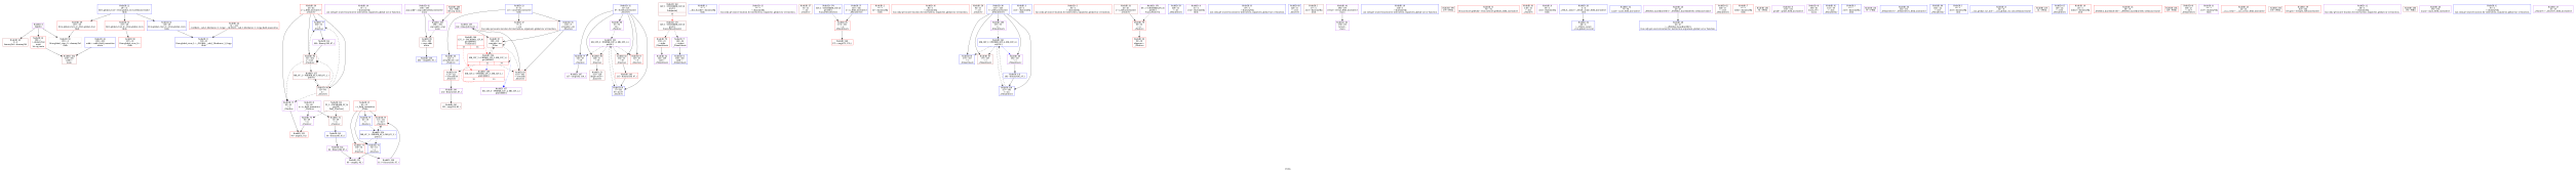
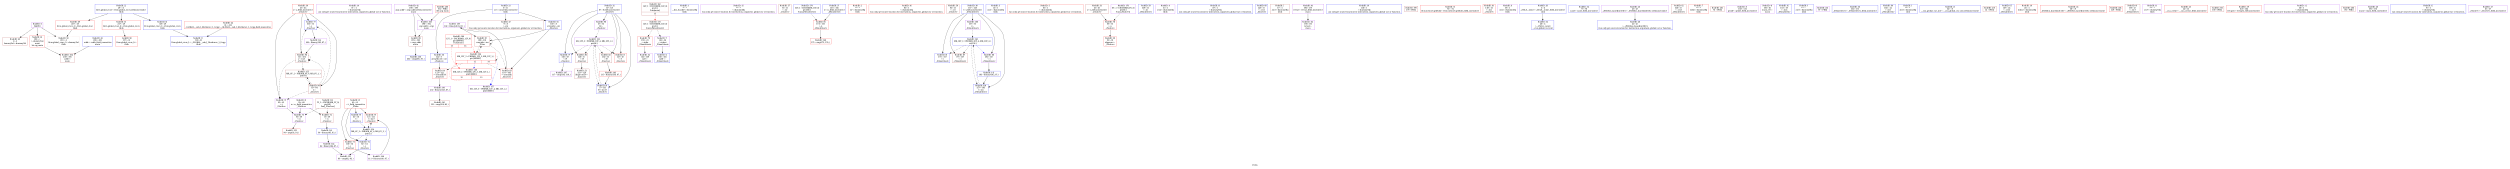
  digraph {
    fontname="Noto Serif"
    label=SVFG
    node [color=blue fontname="Noto Serif" shape=record]
    edge [fontname="Noto Serif" style=solid]
    n1 [color=purple label="{NodeID: 0\nNullPtr}"]
    n2 [color=brown label="{NodeID: 45\n2\<--3\ndummyVal\<--dummyVal\n}"]
    n3 [color=red label="{NodeID: 46\n195\<--3\n\<--dummyVal\nmain\n1st arg main }"]
    n4 [color=brown label="{NodeID: 92\n219\<--3\nllvm.global_ctors_2\<--dummyVal\nGlob }" style=dotted]
    n5 [color=brown label="{NodeID: 104\n200\<--195\n.addr\<--\nmain\n}"]
    n6 [color=red label="{NodeID: 97\n61\<--111\ni\<--inc7\n_Z5solvev\n}"]
    n7 [label="{NodeID: 154\nMR_4V_3 = PHI(MR_4V_4, MR_4V_2, )\npts\{62 \}\n}"]
    n8 [label="{NodeID: 74\n82\<--61\n\<--i\n_Z5solvev\n}"]
    n9 [color=red label="{NodeID: 75\n110\<--61\n\<--i\n_Z5solvev\n}"]
    n10 [color=purple label="{NodeID: 151\n88 = cmp(82, 86, )\n}"]
    n11 [color=purple label="{NodeID: 146\n111 = Binary(110, 87, )\n}"]
    n12 [color=purple label="{NodeID: 14\n71\<--1\n\<--dummyObj\nCan only get source location for instruction, argument, global var or function.}"]
    n13 [color=purple label="{NodeID: 28\n59\<--60\nn\<--n_field_insensitive\n_Z5solvev\n}"]
    n14 [color=brown label="{NodeID: 72\n83\<--59\n\<--n\n_Z5solvev\n}"]
    n15 [color=purple label="{NodeID: 73\n93\<--59\n\<--n\n_Z5solvev\n}"]
    n16 [label="{NodeID: 140\n84 = Binary(85, 83, )\n}"]
    n17 [color=red label="{NodeID: 152\n94 = cmp(92, 93, )\n}"]
    n18 [color=purple label="{NodeID: 144\n86 = Binary(84, 87, )\n}"]
    n19 [color=purple label="{NodeID: 42\n198\<--199\nargc.addr\<--argc.addr_field_insensitive\nmain\n}"]
    n20 [color=brown label="{NodeID: 89\n205\<--198\n\<--argc.addr\nmain\n}"]
    n21 [color=purple label="{NodeID: 103\n198\<--194\nargc.addr\<--argc\nmain\n}"]
    n22 [label="{NodeID: 150\n206 = cmp(205, 87, )\n}"]
    n23 [color=purple label="{NodeID: 139\n102 = Binary(101, 87, )\n}"]
    n24 [color=brown label="{NodeID: 95\n100\<--102\narrayidx\<--inc\n_Z5inc\n}"]
    n25 [color=red label="{NodeID: 156\nMR_12V_2 = PHI(MR_12V_3, MR_12V_1, )\npts\{100000 \}\n|{|<s4>12|<s5>14}}"]
    n26 [color=red label="{NodeID: 83\n101\<--100\n\<--arrayidx\n_Z5solvev\n}"]
    n27 [color=red label="{NodeID: 84\n123\<--122\n\<--arrayidx14\n_Z5solvev\n}"]
    n28 [color=red label="{NodeID: 160\nMR_12V_2 = PHI(MR_12V_3, MR_12V_1, )\npts\{100000 \}\n|{<s0>12|<s1>13}}"]
    n29 [color=purple label="{NodeID: 157\nMR_12V_3 = PHI(MR_12V_4, MR_12V_2, )\npts\{100000 \}\n}"]
    n30 [label="{NodeID: 56\n122\<--8\narrayidx14\<--cnt\n_Z5solvev\n}"]
    n31 [color=purple label="{NodeID: 141\n124 = Binary(123, 87, )\n}"]
    n32 [color=brown label="{NodeID: 149\n125 = cmp(124, 80, )\n}"]
    n33 [color=purple label="{NodeID: 153\nMR_10V_3 = PHI(MR_10V_4, MR_10V_2, )\npts\{68 \}\n}"]
    n34 [label="{NodeID: 79\n116\<--67\n\<--i9\n_Z5solvev\n}"]
    n35 [color=brown label="{NodeID: 80\n120\<--67\n\<--i9\n_Z5solvev\n}"]
    n36 [color=red label="{NodeID: 81\n127\<--67\n\<--i9\n_Z5solvev\n}"]
    n37 [color=brown label="{NodeID: 82\n134\<--67\n\<--i9\n_Z5solvev\n}"]
    n38 [label="{NodeID: 99\n67\<--135\ni9\<--inc17\n_Z5solvev\n}"]
    n39 [color=purple label="{NodeID: 147\n117 = cmp(116, 118, )\n}"]
    n40 [color=brown label="{NodeID: 51\n121\<--120\nidxprom13\<--\n_Z2solvev\n}"]
    n41 [color=red label="{NodeID: 143\n135 = Binary(134, 87, )\n}"]
    n42 [color=red label="{NodeID: 70\n159\<--21\n\<--stdin\n_Z9multitestv\n}"]
    n43 [color=purple label="{NodeID: 52\n162\<--159\ncall\<--\n_Z9multitestv\n}"]
    n44 [color=brown label="{NodeID: 167\n2V_1 = ENCHI(MR_2V_0)\npts\{60 \}\nFun[_Z5solvev]}" style=double]
    n45 [label="{NodeID: 1\n7\<--1\n__dso_handle\<--dummyObj\nGlob }"]
    n46 [color=purple label="{NodeID: 98\n67\<--80\ni9\<--\n_Z5solvev\n}"]
    n47 [color=purple label="{NodeID: 15\n72\<--1\n\<--dummyObj\nCan only get source location for instruction, argument, global var or function.}"]
    n48 [color=red label="{NodeID: 29\n61\<--62\ni\<--i_field_insensitive\n_Z5dso\n}"]
    n49 [label="{NodeID: 93\n61\<--80\ni\<--\n_Z5solvev\n}"]
    n50 [label="{NodeID: 43\n200\<--201\n.addr\<--.addr_field_insensitive\nmain\n}"]
    n51 [color=brown label="{NodeID: 57\n75\<--11\n\<--.str\n_Z5solvev\n}"]
    n52 [color=purple label="{NodeID: 71\n165\<--26\n\<--stdout\n_Z9multitestv\n}"]
    n53 [label="{NodeID: 53\n168\<--165\ncall1\<--\n_Z9multitestv\n}"]
    n54 [color=red label="{NodeID: 85\n174\<--155\n\<--n\n_Z9multitestv\n}"]
    n55 [color=red label="{NodeID: 148\n175 = cmp(173, 174, )\n}"]
    n56 [color=red label="{NodeID: 2\n11\<--1\n.str\<--dummyObj\nGlob }"]
    n57 [color=red label="{NodeID: 16\n80\<--1\n\<--dummyObj\nCan only get source location for instruction, argument, global var or function.}"]
    n58 [color=red label="{NodeID: 30\n63\<--64\nj\<--j_field_insensitive\n_Z5solvev\n}"]
    n59 [color=purple label="{NodeID: 76\n92\<--63\n\<--j\n_Z5solvev\n}"]
    n60 [label="{NodeID: 77\n105\<--63\n\<--j\n_Z5solvev\n}"]
    n61 [color=brown label="{NodeID: 94\n63\<--80\nj\<--\n_Z5solvev\n}"]
    n62 [color=brown label="{NodeID: 96\n63\<--106\nj\<--inc5\n_Z5solvev\n}"]
    n63 [color=purple label="{NodeID: 142\n106 = Binary(105, 87, )\n}"]
    n64 [color=brown label="{NodeID: 155\nMR_6V_2 = PHI(MR_6V_4, MR_6V_1, )\npts\{64 \}\n}"]
    n65 [color=red label="{NodeID: 44\n31\<--213\n_GLOBAL__sub_I_Merkurev_1_0.cpp\<--_GLOBAL__sub_I_Merkurev_1_0.cpp_field_insensitive\n}"]
    n66 [label="{NodeID: 91\n218\<--31\nllvm.global_ctors_1\<--_GLOBAL__sub_I_Merkurev_1_0.cpp\nGlob }"]
    n67 [color=brown label="{NodeID: 58\n96\<--11\n\<--.str\n_Z5solvev\n}"]
    n68 [label="{NodeID: 86\n173\<--157\n\<--i\n_Z9multitestv\n}"]
    n69 [label="{NodeID: 3\n13\<--1\n.str.1\<--dummyObj\nGlob }"]
    n70 [color=purple label="{NodeID: 100\n157\<--87\ni\<--\n_Z9multitestv\n}"]
    n71 [label="{NodeID: 161\nMR_18V_3 = PHI(MR_18V_4, MR_18V_2, )\npts\{158 \}\n}"]
    n72 [color=brown label="{NodeID: 87\n177\<--157\n\<--i\n_Z9multitestv\n}"]
    n73 [label="{NodeID: 101\n157\<--183\ni\<--inc\n_Z9multitestv\n}"]
    n74 [color=purple label="{NodeID: 88\n182\<--157\n\<--i\n_Z9multitestv\n}"]
    n75 [label="{NodeID: 145\n183 = Binary(182, 87, )\n}"]
    n76 [color=red label="{NodeID: 17\n85\<--1\n\<--dummyObj\nCan only get source location for instruction, argument, global var or function.}"]
    n77 [color=brown label="{NodeID: 31\n65\<--66\nx\<--x_field_insensitive\n_Z5solvev\n}"]
    n78 [color=red label="{NodeID: 78\n98\<--65\n\<--x\n_Z5solvev\n}"]
    n79 [color=red label="{NodeID: 50\n99\<--98\nidxprom\<--\n_Z5solvev\n}"]
    n80 [label="{NodeID: 59\n169\<--11\n\<--.str\n_Z9multitestv\n}"]
    n81 [color=purple label="{NodeID: 170\n8V_1 = ENCHI(MR_8V_0)\npts\{66 \}\nFun[_Z5solvev]}" style=double]
    n82 [color=purple label="{NodeID: 4\n15\<--1\n.str.2\<--dummyObj\nGlob }"]
    n83 [label="{NodeID: 18\n87\<--1\n\<--dummyObj\nCan only get source location for instruction, argument, global var or function.}"]
    n84 [label="{NodeID: 32\n67\<--68\ni9\<--i9_field_insensitive\n_Z5solvev\n}"]
    n85 [label="{NodeID: 60\n128\<--13\n\<--.str.1\n_Z5solvev\n}"]
    n86 [color=brown label="{NodeID: 5\n17\<--1\n.str.3\<--dummyObj\nGlob }"]
    n87 [color=purple label="{NodeID: 102\n196\<--80\nretval\<--\nmain\n}"]
    n88 [label="{NodeID: 19\n118\<--1\n\<--dummyObj\nCan only get source location for instruction, argument, global var or function.}"]
    n89 [color=brown label="{NodeID: 199\n179 = PHI()\n}"]
    n90 [color=red label="{NodeID: 33\n73\<--74\nllvm.memset.p0i8.i64\<--llvm.memset.p0i8.i64_field_insensitive\n}"]
    n91 [color=brown label="{NodeID: 47\n9\<--8\n\<--cnt\nCan only get source location for instruction, argument, global var or function.}"]
    n92 [color=red label="{NodeID: 61\n138\<--15\n\<--.str.2\n_Z5solvev\n}"]
    n93 [color=purple label="{NodeID: 6\n19\<--1\n.str.4\<--dummyObj\nGlob }"]
    n94 [label="{NodeID: 20\n4\<--6\n_ZStL8__ioinit\<--_ZStL8__ioinit_field_insensitive\nGlob }"]
    n95 [label="{NodeID: 54\n40\<--4\n\<--_ZStL8__ioinit\n__cxx_global_var_init\n}"]
    n96 [color=red label="{NodeID: 200\n192 = PHI()\n0th arg main }"]
    n97 [label="{NodeID: 34\n77\<--78\nscanf\<--scanf_field_insensitive\n}"]
    n98 [label="{NodeID: 48\n42\<--43\n\<--_ZNSt8ios_base4InitD1Ev\nCan only get source location for instruction, argument, global var or function.}"]
    n99 [color=brown label="{NodeID: 62\n160\<--17\n\<--.str.3\n_Z9multitestv\n}"]
    n100 [color=brown label="{NodeID: 173\n14V_1 = ENCHI(MR_14V_0)\npts\{1 \}\nFun[_Z9multitestv]}" style=double]
    n101 [color=red label="{NodeID: 90\n217\<--30\nllvm.global_ctors_0\<--\nGlob }"]
    n102 [color=red label="{NodeID: 7\n21\<--1\nstdin\<--dummyObj\nGlob }"]
    n103 [label="{NodeID: 21\n8\<--10\ncnt\<--cnt_field_insensitive\nGlob }"]
    n104 [label="{NodeID: 55\n100\<--8\narrayidx\<--cnt\n_Z5solvev\n}"]
    n105 [color=brown label="{NodeID: 201\n76 = PHI()\n}"]
    n106 [color=purple label="{NodeID: 35\n130\<--131\nprintf\<--printf_field_insensitive\n}"]
    n107 [color=purple label="{NodeID: 49\n193\<--80\nmain_ret\<--\nmain\n}"]
    n108 [label="{NodeID: 63\n161\<--19\n\<--.str.4\n_Z9multitestv\n}"]
    n109 [label="{NodeID: 174\n16V_1 = ENCHI(MR_16V_0)\npts\{156 \}\nFun[_Z9multitestv]}" style=double]
    n110 [label="{NodeID: 8\n22\<--1\n.str.5\<--dummyObj\nGlob }"]
    n111 [label="{NodeID: 22\n29\<--33\nllvm.global_ctors\<--llvm.global_ctors_field_insensitive\nGlob }"]
    n112 [color=red label="{NodeID: 67\n217\<--29\nllvm.global_ctors_0\<--llvm.global_ctors\nGlob }"]
    n113 [label="{NodeID: 68\n218\<--29\nllvm.global_ctors_1\<--llvm.global_ctors\nGlob }"]
    n114 [color=red label="{NodeID: 69\n219\<--29\nllvm.global_ctors_2\<--llvm.global_ctors\nGlob }"]
    n115 [color=purple label="{NodeID: 202\n97 = PHI()\n}"]
    n116 [label="{NodeID: 36\n152\<--153\n_Z9multitestv\<--_Z9multitestv_field_insensitive\n}"]
    n117 [label="{NodeID: 64\n166\<--22\n\<--.str.5\n_Z9multitestv\n}"]
    n118 [label="{NodeID: 9\n24\<--1\n.str.6\<--dummyObj\nGlob }"]
    n119 [label="{NodeID: 23\n34\<--35\n__cxx_global_var_init\<--__cxx_global_var_init_field_insensitive\n}"]
    n120 [color=brown label="{NodeID: 203\n41 = PHI()\n}"]
    n121 [label="{NodeID: 37\n155\<--156\nn\<--n_field_insensitive\n_Z9multitestv\n}"]
    n122 [label="{NodeID: 65\n167\<--24\n\<--.str.6\n_Z9multitestv\n}"]
    n123 [color=brown label="{NodeID: 162\n14V_1 = ENCHI(MR_14V_0)\npts\{1 \}\nFun[main]|{<s0>13}}" style=double]
    n124 [color=red label="{NodeID: 10\n26\<--1\nstdout\<--dummyObj\nGlob }"]
    n125 [color=red label="{NodeID: 24\n38\<--39\n_ZNSt8ios_base4InitC1Ev\<--_ZNSt8ios_base4InitC1Ev_field_insensitive\n}"]
    n126 [color=red label="{NodeID: 204\n129 = PHI()\n}"]
    n127 [label="{NodeID: 38\n157\<--158\ni\<--i_field_insensitive\n_Z9multitestv\n}"]
    n128 [color=brown label="{NodeID: 66\n178\<--27\n\<--.str.7\n_Z9multitestv\n}"]
    n129 [color=purple label="{NodeID: 11\n27\<--1\n.str.7\<--dummyObj\nGlob }"]
    n130 [color=red label="{NodeID: 25\n44\<--45\n__cxa_atexit\<--__cxa_atexit_field_insensitive\n}"]
    n131 [color=brown label="{NodeID: 205\n139 = PHI()\n}"]
    n132 [color=red label="{NodeID: 39\n163\<--164\nfreopen\<--freopen_field_insensitive\n}"]
    n133 [color=purple label="{NodeID: 12\n30\<--1\n\<--dummyObj\nCan only get source location for instruction, argument, global var or function.}"]
    n134 [color=purple label="{NodeID: 26\n43\<--49\n_ZNSt8ios_base4InitD1Ev\<--_ZNSt8ios_base4InitD1Ev_field_insensitive\n}"]
    n135 [color=brown label="{NodeID: 206\n170 = PHI()\n}"]
    n136 [color=purple label="{NodeID: 40\n191\<--192\nmain\<--main_field_insensitive\n}"]
    n137 [label="{NodeID: 13\n70\<--1\n\<--dummyObj\nCan only get source location for instruction, argument, global var or function.}"]
    n138 [color=purple label="{NodeID: 27\n56\<--57\n_Z5solvev\<--_Z5solvev_field_insensitive\n}"]
    n139 [color=purple label="{NodeID: 41\n196\<--197\nretval\<--retval_field_insensitive\nmain\n}"]
    n140 [color=red label="{NodeID: 166\n12V_1 = ENCHI(MR_12V_0)\npts\{100000 \}\nFun[main]|{<s0>13|<s1>14}}" style=double]
    n1 -> n2
    n1 -> n3
    n1 -> n4
    n3 -> n5
    n6 -> n7 [style=dashed]
    n7 -> n6 [style=dashed]
    n7 -> n8 [style=dashed]
    n7 -> n9 [style=dashed]
    n8 -> n10
    n9 -> n11
    n11 -> n6
    n13 -> n14
    n13 -> n15
    n14 -> n16
    n15 -> n17
    n16 -> n18
    n18 -> n10
    n19 -> n20
    n19 -> n21
    n20 -> n22
    n21 -> n20 [style=dashed]
    n23 -> n24
    n24 -> n24 [style=dashed]
    n24 -> n25 [style=dashed]
    n24 -> n26 [style=dashed]
    n25 -> n24 [style=dashed]
    n25 -> n25 [style=dashed]
    n25 -> n26 [style=dashed]
    n25 -> n27 [style=dashed]
    n25 -> n28 [color=blue style=dashed tailport=s4]
    n25 -> n29 [color=blue style=dashed tailport=s5]
    n26 -> n23
    n27 -> n31
    n28 -> n25 [color=red style=dashed tailport=s0]
    n28 -> n29 [color=blue style=dashed tailport=s1]
    n30 -> n27
    n31 -> n32
    n33 -> n34 [style=dashed]
    n33 -> n35 [style=dashed]
    n33 -> n36 [style=dashed]
    n33 -> n37 [style=dashed]
    n33 -> n38 [style=dashed]
    n34 -> n39
    n35 -> n40
    n37 -> n41
    n38 -> n33 [style=dashed]
    n41 -> n38
    n42 -> n43
    n44 -> n14 [style=dashed]
    n44 -> n15 [style=dashed]
    n46 -> n33 [style=dashed]
    n48 -> n6
    n48 -> n8
    n48 -> n9
    n48 -> n49
    n49 -> n7 [style=dashed]
    n50 -> n5
    n52 -> n53
    n54 -> n55
    n58 -> n59
    n58 -> n60
    n58 -> n61
    n58 -> n62
-   n59 -> n17
+   n59 -> n15
    n60 -> n63
    n61 -> n59 [style=dashed]
    n61 -> n60 [style=dashed]
    n61 -> n62 [style=dashed]
    n61 -> n64 [style=dashed]
    n62 -> n59 [style=dashed]
    n62 -> n60 [style=dashed]
    n62 -> n62 [style=dashed]
    n62 -> n64 [style=dashed]
    n63 -> n62
    n64 -> n61 [style=dashed]
    n65 -> n66
    n70 -> n71 [style=dashed]
    n71 -> n68 [style=dashed]
    n71 -> n72 [style=dashed]
    n71 -> n73 [style=dashed]
    n71 -> n74 [color=blue style=dashed]
    n73 -> n71 [style=dashed]
    n74 -> n75
    n75 -> n73
    n77 -> n78
    n78 -> n79
    n81 -> n78 [style=dashed]
    n84 -> n34
    n84 -> n35
    n84 -> n36
    n84 -> n37
    n84 -> n38
    n84 -> n46
    n94 -> n95
    n96 -> n21
    n100 -> n42 [style=dashed]
    n100 -> n52 [style=dashed]
    n103 -> n30
    n103 -> n91
    n103 -> n104
    n104 -> n24
    n104 -> n26
    n109 -> n54 [style=dashed]
    n111 -> n112
    n111 -> n113
    n111 -> n114
    n112 -> n101
    n113 -> n66
    n114 -> n4
    n121 -> n54
    n123 -> n100 [color=red style=dashed tailport=s0]
    n127 -> n68
    n127 -> n70
    n127 -> n72
    n127 -> n73
    n127 -> n74
    n134 -> n98
    n139 -> n87
    n140 -> n25 [color=red style=dashed tailport=s1]
    n140 -> n28 [color=red style=dashed tailport=s0]
  }
